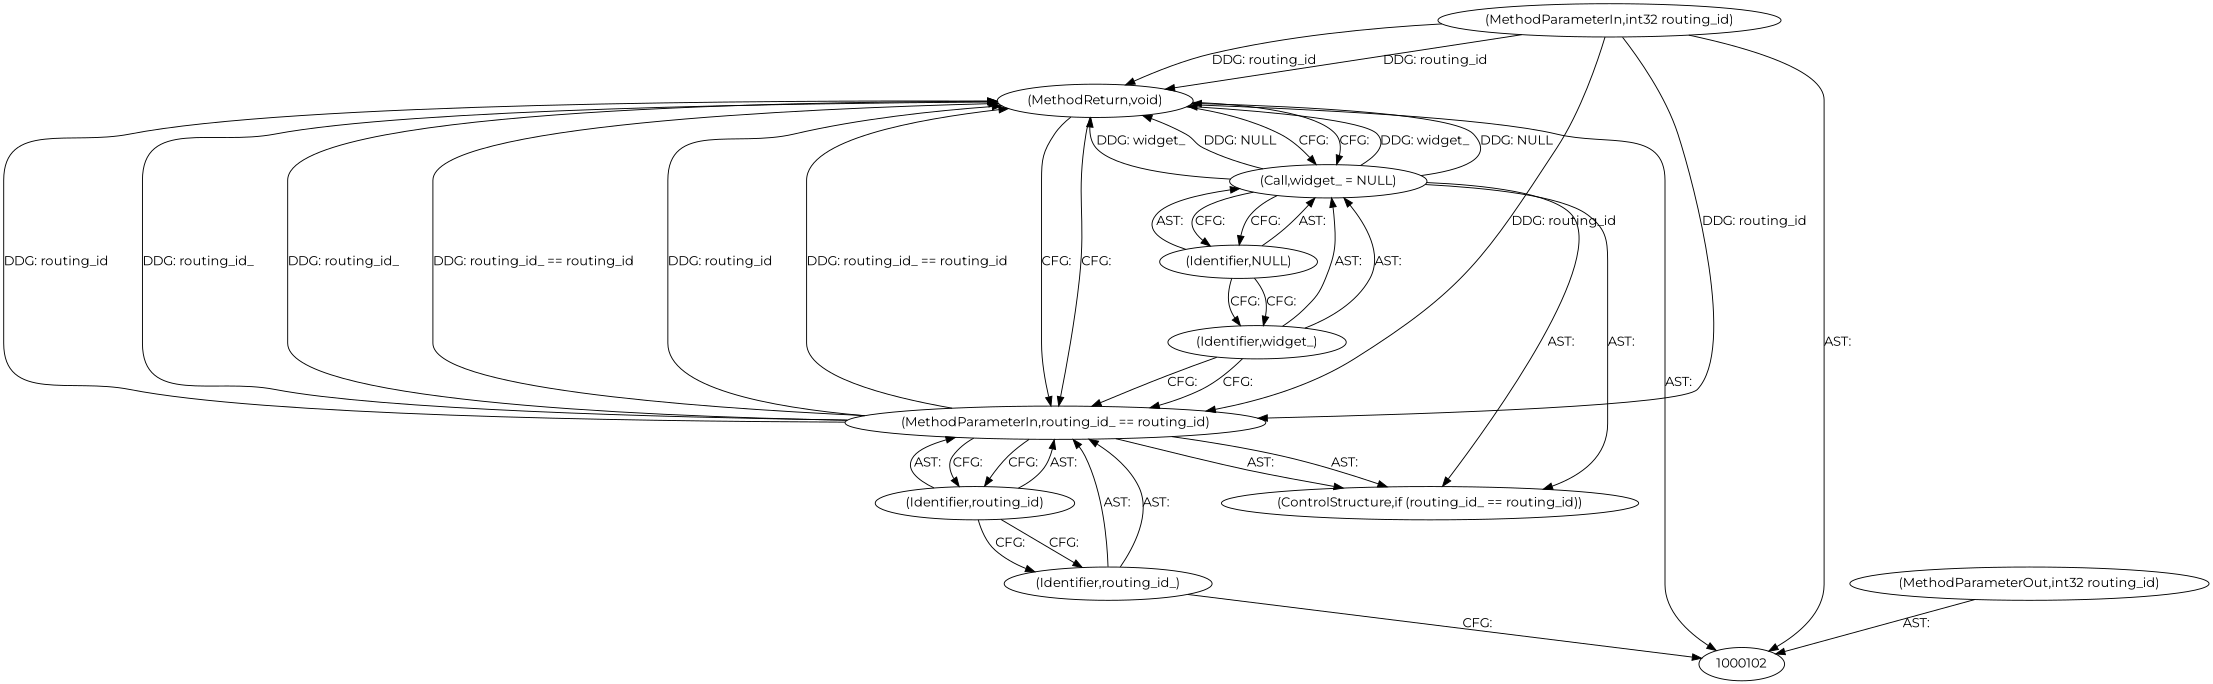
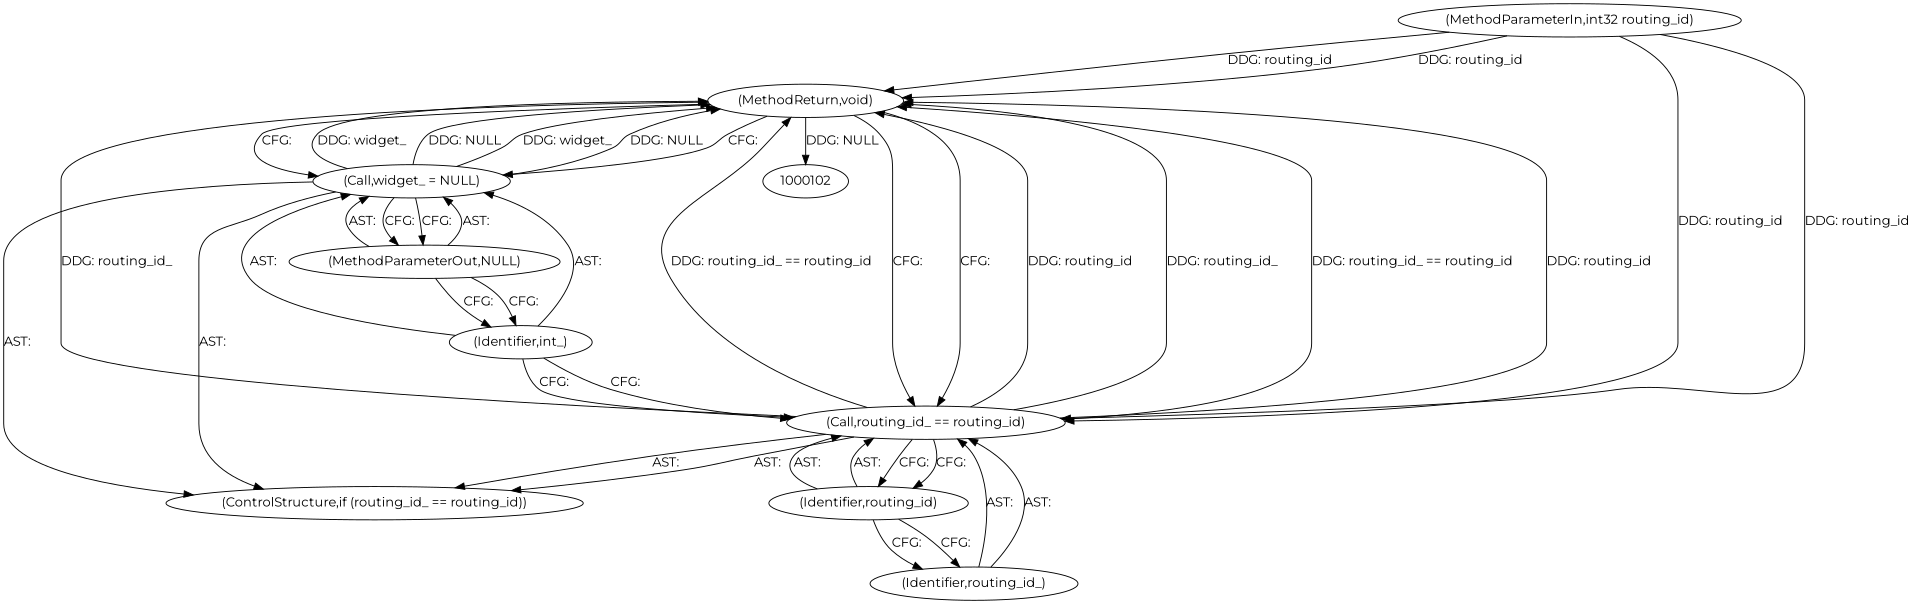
  digraph {
    fontname=Montserrat
    node [fontname=Montserrat]
    edge [fontname=Montserrat]
    n1 [label="(MethodReturn,void)"]
-   n2 [label="(MethodParameterIn,routing_id_ == routing_id)"]
+   n2 [label="(Call,routing_id_ == routing_id)"]
    n3 [label="(Call,widget_ = NULL)"]
    1000102
    n5 [label="(ControlStructure,if (routing_id_ == routing_id))"]
    n6 [label="(Identifier,routing_id)"]
-   n7 [label="(Identifier,NULL)"]
+   n7 [label="(MethodParameterOut,NULL)"]
    n8 [label="(MethodParameterIn,int32 routing_id)"]
-   n9 [label="(MethodParameterOut,int32 routing_id)"]
    n10 [label="(Identifier,routing_id_)"]
-   n11 [label="(Identifier,widget_)"]
+   n11 [label="(Identifier,int_)"]
    n1 -> n2 [label="CFG: "]
    n1 -> n2 [label="CFG: "]
    n1 -> n3 [label="CFG: "]
    n1 -> n3 [label="CFG: "]
-   n1 -> 1000102 [label="AST: "]
+   n1 -> 1000102 [label="DDG: NULL"]
    n2 -> n1 [label="DDG: routing_id"]
    n2 -> n1 [label="DDG: routing_id_"]
    n2 -> n1 [label="DDG: routing_id_ == routing_id"]
    n2 -> n1 [label="DDG: routing_id"]
    n2 -> n1 [label="DDG: routing_id_"]
    n2 -> n1 [label="DDG: routing_id_ == routing_id"]
    n2 -> n5 [label="AST: "]
    n2 -> n5 [label="AST: "]
    n2 -> n6 [label="CFG: "]
    n2 -> n6 [label="CFG: "]
    n3 -> n1 [label="DDG: widget_"]
    n3 -> n1 [label="DDG: NULL"]
    n3 -> n1 [label="DDG: widget_"]
    n3 -> n1 [label="DDG: NULL"]
    n3 -> n5 [label="AST: "]
    n3 -> n5 [label="AST: "]
    n3 -> n7 [label="CFG: "]
    n3 -> n7 [label="CFG: "]
    n6 -> n2 [label="AST: "]
    n6 -> n2 [label="AST: "]
    n6 -> n10 [label="CFG: "]
    n6 -> n10 [label="CFG: "]
    n7 -> n3 [label="AST: "]
    n7 -> n3 [label="AST: "]
    n7 -> n11 [label="CFG: "]
    n7 -> n11 [label="CFG: "]
    n8 -> n1 [label="DDG: routing_id"]
    n8 -> n1 [label="DDG: routing_id"]
    n8 -> n2 [label="DDG: routing_id"]
    n8 -> n2 [label="DDG: routing_id"]
-   n8 -> 1000102 [label="AST: "]
-   n9 -> 1000102 [label="AST: "]
    n10 -> n2 [label="AST: "]
    n10 -> n2 [label="AST: "]
-   n10 -> 1000102 [label="CFG: "]
    n11 -> n2 [label="CFG: "]
    n11 -> n2 [label="CFG: "]
    n11 -> n3 [label="AST: "]
    n11 -> n3 [label="AST: "]
  }
